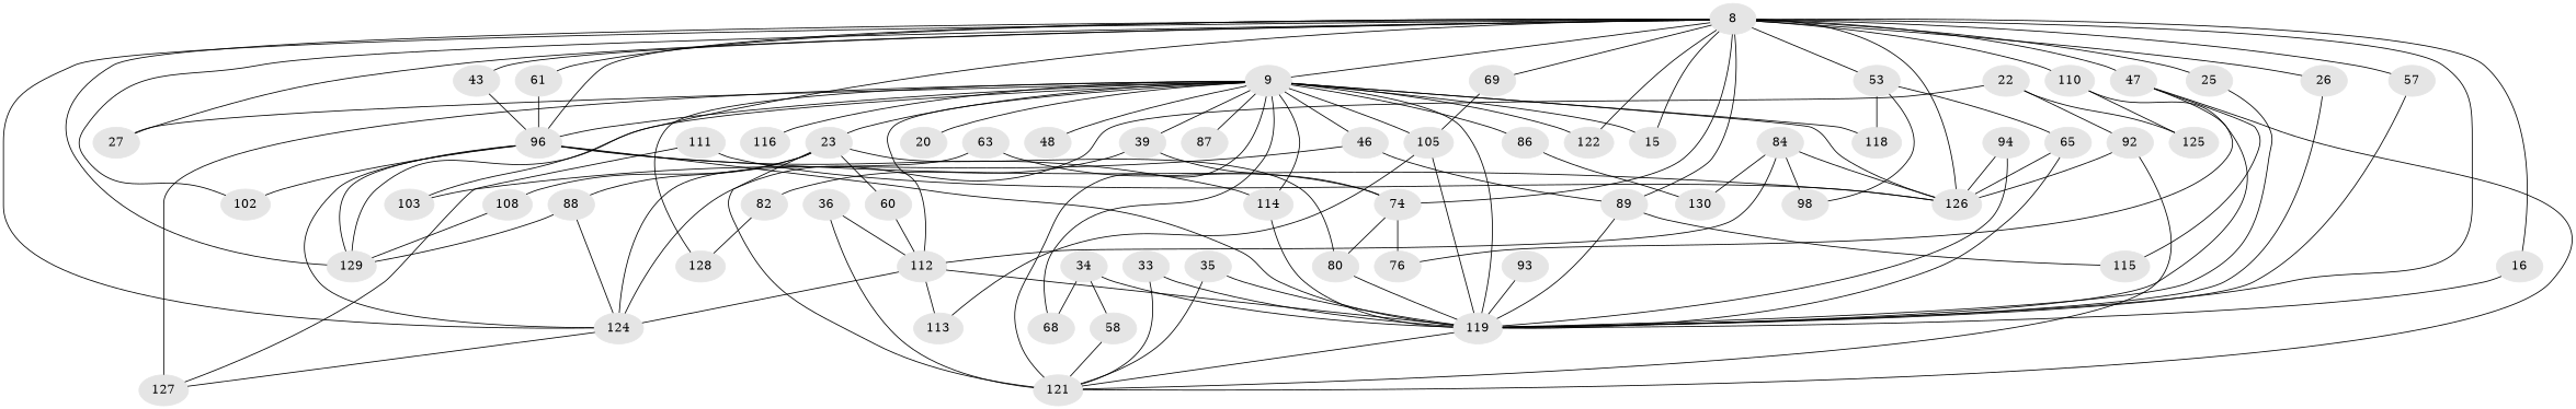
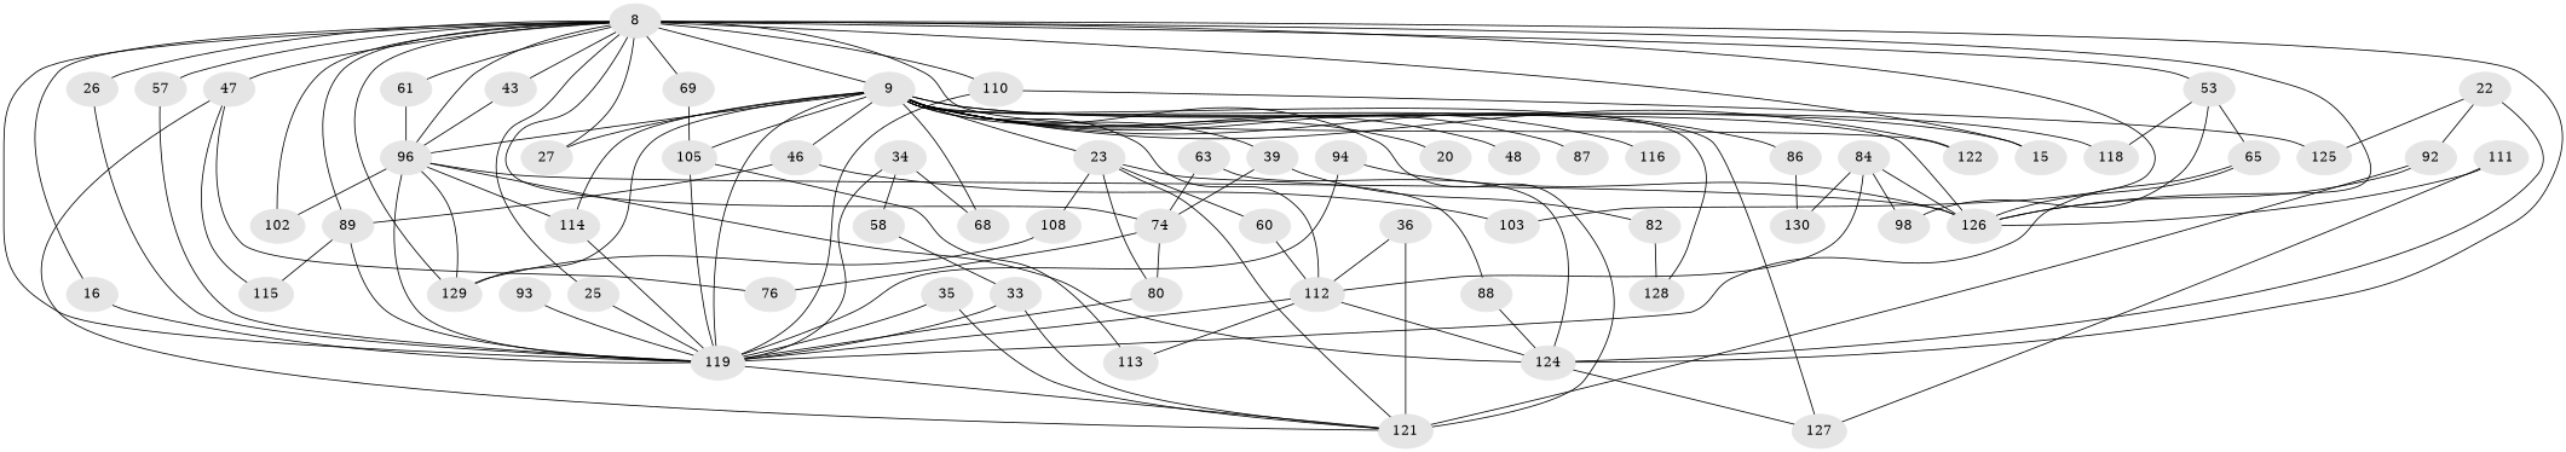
  graph {
    node [color=gray90 style=filled]
    8 [super="+4"]
    9 [super="+7+6"]
    15
    16
    25
    26
    27
    43
    47 [super="+38+29"]
    53
    57
    61
    69
    74 [super="+59"]
    89 [super="+44"]
    96 [super="+10"]
    102
    103
    110 [super="+56"]
    119 [super="+64+71+106"]
    122 [super="+101"]
    124 [super="+52+18"]
    126 [super="+99+100+123"]
    129 [super="+107"]
    20
    23
    39
    46
    48
    68 [super="+12"]
    86
    87
    105 [super="+45+75"]
    112 [super="+13+78+97"]
    114 [super="+91"]
    116
    118
    121 [super="+32+117"]
    127 [super="+11+95"]
    128 [super="+79+72+67"]
    76
    115
    65 [super="+37"]
    98
    80 [super="+28"]
    125
    60
    88 [super="+77"]
    108
    82
    130
    113
    92 [super="+55"]
    22
    33
    34 [super="+17"]
    58
    35
    36
    63
    84
    93
    94
    111
    8 -- 9 [weight=8]
    8 -- 15
    8 -- 16
    8 -- 25
    8 -- 26
    8 -- 27
    8 -- 43
    8 -- 47 [weight=4]
    8 -- 53 [weight=2]
    8 -- 57
    8 -- 61
    8 -- 69
    8 -- 74
    8 -- 89
    8 -- 96 [weight=4]
    8 -- 102
    8 -- 103
    8 -- 110 [weight=2]
    8 -- 119 [weight=6]
    8 -- 122 [weight=2]
    8 -- 124
    8 -- 126 [weight=6]
    8 -- 129
    9 -- 15
    9 -- 27
    9 -- 96 [weight=9]
    9 -- 119 [weight=15]
    9 -- 122
    9 -- 126 [weight=5]
    9 -- 129
    9 -- 20 [weight=2]
    9 -- 23 [weight=2]
    9 -- 39 [weight=2]
    9 -- 46 [weight=2]
    9 -- 48 [weight=2]
    9 -- 68 [weight=2]
    9 -- 86 [weight=2]
    9 -- 87 [weight=2]
    9 -- 105 [weight=4]
    9 -- 112 [weight=4]
    9 -- 114
    9 -- 116 [weight=2]
    9 -- 118
    9 -- 121 [weight=5]
    9 -- 127 [weight=5]
    9 -- 128 [weight=5]
    16 -- 119
    25 -- 119
    26 -- 119
    43 -- 96
    47 -- 121
    47 -- 76
    47 -- 115
    53 -- 118
    53 -- 65
    53 -- 98
    57 -- 119
    61 -- 96
    69 -- 105
    74 -- 76
    74 -- 80
    89 -- 119
    89 -- 115
    96 -- 102
    96 -- 119 [weight=5]
    96 -- 124
    96 -- 126
    96 -- 129 [weight=2]
    96 -- 114 [weight=2]
    110 -- 119
    110 -- 125
    119 -- 121 [weight=2]
    124 -- 127
    23 -- 121
    23 -- 80
    23 -- 60
    23 -- 88
    23 -- 108
    39 -- 74
    39 -- 82
    46 -- 89
    46 -- 103
    86 -- 130
    105 -- 119
    105 -- 113
    112 -- 119
    112 -- 124
    112 -- 113
    114 -- 119
    65 -- 119
    65 -- 126
    80 -- 119
    60 -- 112
    88 -- 124
-   88 -- 129
    108 -- 129
    82 -- 128
    92 -- 126
    92 -- 121
    22 -- 124 [weight=2]
    22 -- 125
    22 -- 92
    33 -- 119
    33 -- 121
    34 -- 119 [weight=2]
    34 -- 68 [weight=2]
    34 -- 58
-   58 -- 121
+   58 -- 33
    35 -- 119
    35 -- 121
    36 -- 112
    36 -- 121
    63 -- 74
    63 -- 124 [weight=2]
    84 -- 126
    84 -- 112
    84 -- 98
    84 -- 130
    93 -- 119 [weight=2]
    94 -- 119
    94 -- 126
    111 -- 126
    111 -- 127
  }
